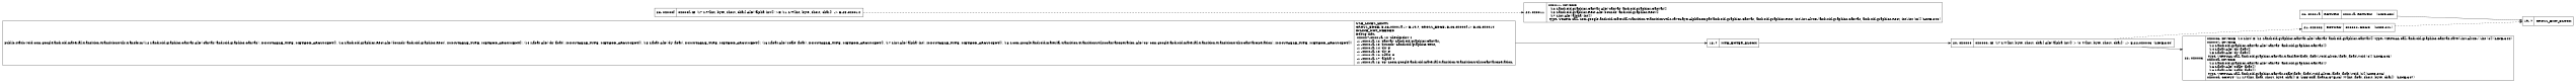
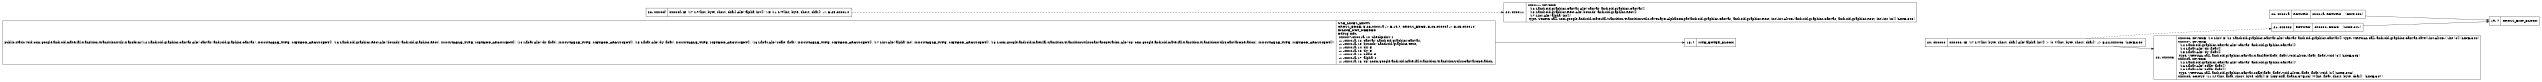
  digraph {
    rankdir=LR
    node [shape=record]
    n1 [label="{18\:\ ?|MTH_ENTER_BLOCK\l}"]
    n2 [label="{20\:\ 0x0000|0x0000: IF  (r7 I:??[int, byte, short, char] A[D('alpha' int)]) \> (0 ??[int, byte, short, char])  \-\> B:22:0x0003  (LINE:340)\l}"]
    n3 [label="{21\:\ 0x0002|RETURN\l|0x0002: EDGE    (LINE:341)\l}"]
    n4 [label="{22\:\ 0x0003|0x0003: INVOKE  (r0 I:int) = (r2 I:android.graphics.Canvas A[D('canvas' android.graphics.Canvas)]) type: VIRTUAL call: android.graphics.Canvas.save():int A[MD:():int (c)] (LINE:344)\l0x0007: INVOKE  \l  (r2 I:android.graphics.Canvas A[D('canvas' android.graphics.Canvas)])\l  (r4 I:float A[D('dx' float)])\l  (r5 I:float A[D('dy' float)])\l type: VIRTUAL call: android.graphics.Canvas.translate(float, float):void A[MD:(float, float):void (c)] (LINE:345)\l0x000a: INVOKE  \l  (r2 I:android.graphics.Canvas A[D('canvas' android.graphics.Canvas)])\l  (r6 I:float A[D('scale' float)])\l  (r6 I:float A[D('scale' float)])\l type: VIRTUAL call: android.graphics.Canvas.scale(float, float):void A[MD:(float, float):void (c)] (LINE:346)\l0x000d: CONST  (r1 I:??[int, float, short, byte, char]) = (255(0xff, float:3.57E\-43) ??[int, float, short, byte, char])  (LINE:347)\l}"]
    n5 [label="{19\:\ ?|CROSS_EXIT_BLOCK\l}"]
    n6 [label="{23\:\ 0x000f|0x000f: IF  (r7 I:??[int, byte, short, char] A[D('alpha' int)]) \>= (r1 I:??[int, byte, short, char])  \-\> B:25:0x0014 \l}"]
    n7 [label="{24\:\ 0x0011|0x0011: INVOKE  \l  (r2 I:android.graphics.Canvas A[D('canvas' android.graphics.Canvas)])\l  (r3 I:android.graphics.Rect A[D('bounds' android.graphics.Rect)])\l  (r7 I:int A[D('alpha' int)])\l type: STATIC call: com.google.android.material.transition.TransitionUtils.saveLayerAlphaCompat(android.graphics.Canvas, android.graphics.Rect, int):int A[MD:(android.graphics.Canvas, android.graphics.Rect, int):int (m)] (LINE:348)\l}"]
-   n8 [label="{26\:\ 0x001a|RETURN\l|0x001a: RETURN    (LINE:352)\l}"]
+   n8 [label="{26\:\ 0x001a|RETURN\l|0x001a: RETURN    (EXIT:352)\l}"]
    n9 [label="{public static void com.google.android.material.transition.TransitionUtils.transform((r2 I:android.graphics.Canvas A[D('canvas' android.graphics.Canvas), IMMUTABLE_TYPE, METHOD_ARGUMENT]), (r3 I:android.graphics.Rect A[D('bounds' android.graphics.Rect), IMMUTABLE_TYPE, METHOD_ARGUMENT]), (r4 I:float A[D('dx' float), IMMUTABLE_TYPE, METHOD_ARGUMENT]), (r5 I:float A[D('dy' float), IMMUTABLE_TYPE, METHOD_ARGUMENT]), (r6 I:float A[D('scale' float), IMMUTABLE_TYPE, METHOD_ARGUMENT]), (r7 I:int A[D('alpha' int), IMMUTABLE_TYPE, METHOD_ARGUMENT]), (r8 I:com.google.android.material.transition.TransitionUtils$CanvasOperation A[D('op' com.google.android.material.transition.TransitionUtils$CanvasOperation), IMMUTABLE_TYPE, METHOD_ARGUMENT]))  | USE_LINES_HINTS\lCROSS_EDGE: B:26:0x001a \-\> B:19:?, CROSS_EDGE: B:23:0x000f \-\> B:25:0x0014\lINLINE_NOT_NEEDED\lDebug Info:\l  0x0007\-0x001a: r0 'checkpoint' I\l  \-1 \-0x001a: r2 'canvas' Landroid\/graphics\/Canvas;\l  \-1 \-0x001a: r3 'bounds' Landroid\/graphics\/Rect;\l  \-1 \-0x001a: r4 'dx' F\l  \-1 \-0x001a: r5 'dy' F\l  \-1 \-0x001a: r6 'scale' F\l  \-1 \-0x001a: r7 'alpha' I\l  \-1 \-0x001a: r8 'op' Lcom\/google\/android\/material\/transition\/TransitionUtils$CanvasOperation;\l}"]
-   n1 -> n2
    n2 -> n3 [style=dashed]
    n2 -> n4
-   n3 -> n5 [style=dashed]
+   n3 -> n5
    n6 -> n7 [style=dashed]
    n8 -> n5
    n9 -> n1
  }
